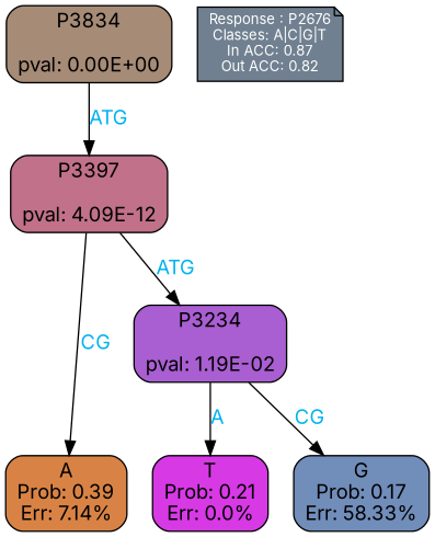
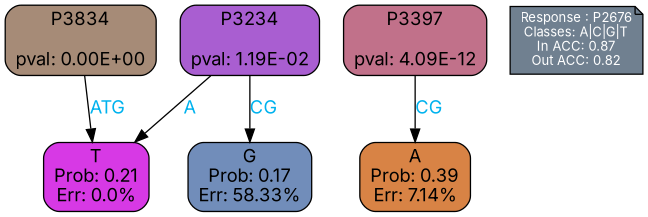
  digraph {
    fontname=Inter
    ranksep=equally
    splines=polylines
    node [color=black fontname=Inter shape=box style="filled, rounded"]
    edge [fontcolor=deepskyblue2 fontname=Inter]
    n1 [fillcolor="#d739e5" label="T\nProb: 0.21\nErr: 0.0%"]
    n2 [fillcolor="#718dba" label="G\nProb: 0.17\nErr: 58.33%"]
    n3 [fillcolor="#d88345" label="A\nProb: 0.39\nErr: 7.14%"]
    n4 [align=left fillcolor=slategray fontcolor=white fontsize=10 label="Response : P2676\nClasses: A|C|G|T\nIn ACC: 0.87\nOut ACC: 0.82\n" shape=note style=filled]
    n5 [fillcolor="#a68b77" label="P3834\n\npval: 0.00E+00"]
    n6 [fillcolor="#c1718a" label="P3397\n\npval: 4.09E-12"]
    n7 [fillcolor="#a95ed1" label="P3234\n\npval: 1.19E-02"]
    subgraph sub_1 {
      rank=same
      n1
      n2
      n3
    }
    subgraph sub_2 {
      rank=same
      n4
      n5
    }
-   n5 -> n6 [label=ATG]
+   n5 -> n1 [label=ATG]
    n6 -> n3 [label=CG]
-   n6 -> n7 [label=ATG]
    n7 -> n1 [label=A]
    n7 -> n2 [label=CG]
  }
